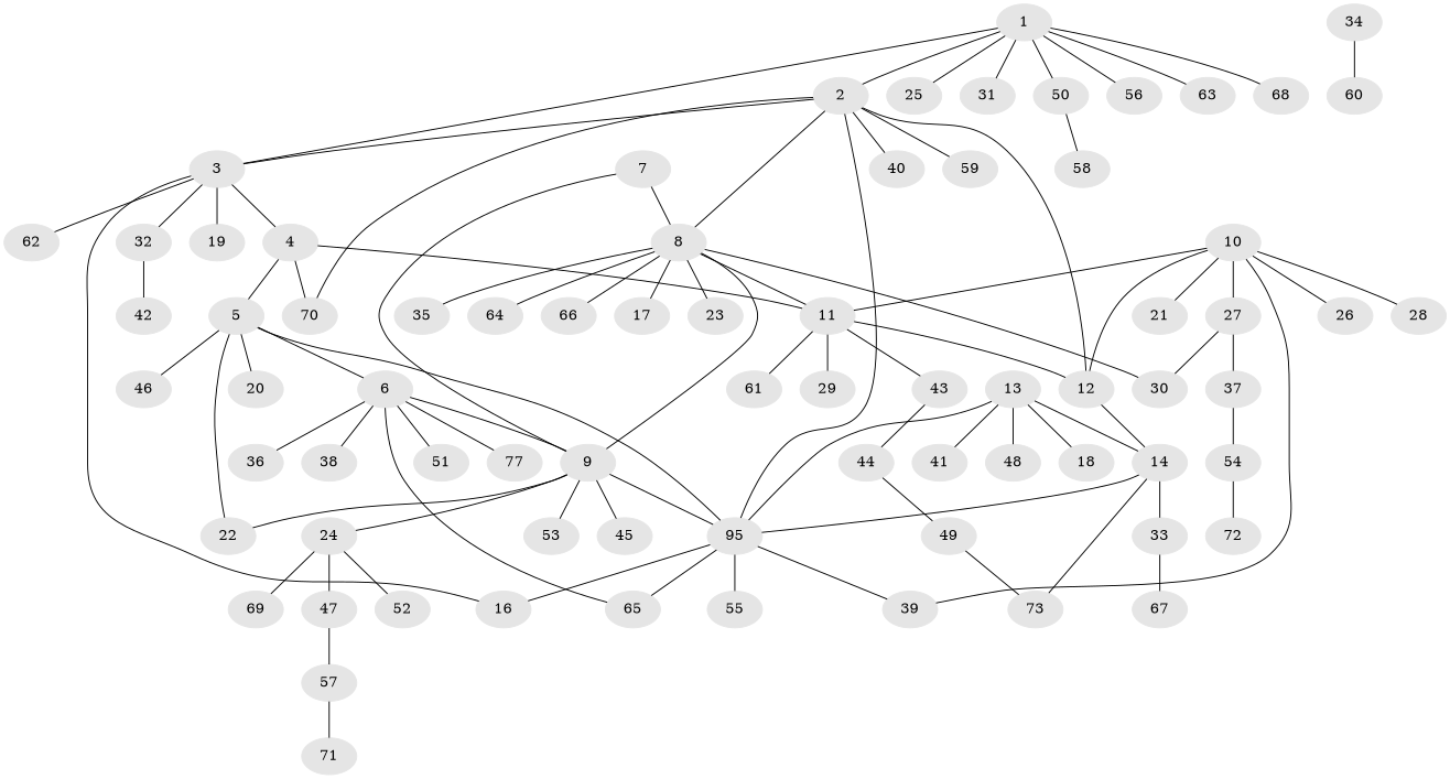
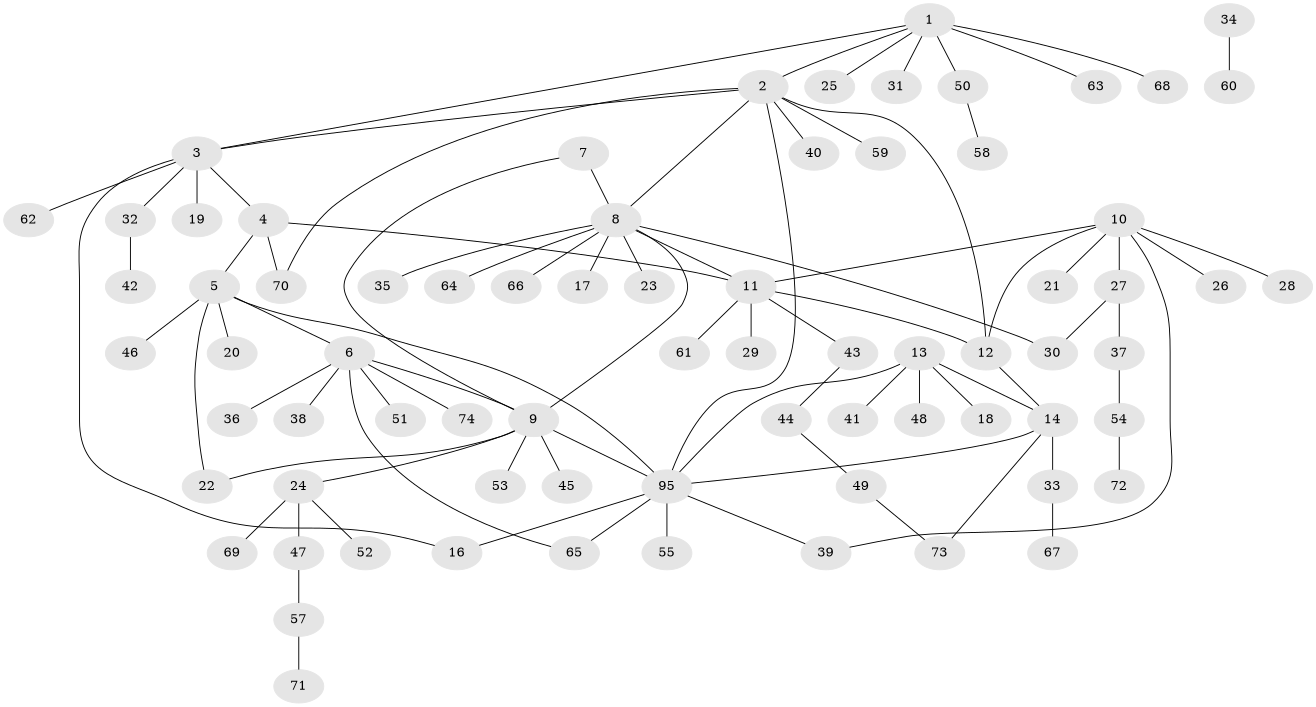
  graph {
    node [color=gray90 style=filled]
    1
    2
    3
    25
    31
    50
-   56
    63
    68
    8
    12
    n12 [label=95]
    40
    59
    70
    4
    16
    19
    32
    62
    58
    11
    9
    17
    23
    30
    35
    64
    66
    14
    65
    39
    55
    34
    60
    5
    42
    6
    20
    22
    46
    36
    38
    51
-   74 [label=77]
+   74
    29
    43
    61
    24
    45
    53
    7
    47
    52
    69
    10
    21
    26
    27
    28
    37
    44
    33
    73
    13
    18
    41
    48
    67
    57
    54
    72
    49
    71
    1 -- 2
    1 -- 3
    1 -- 25
    1 -- 31
    1 -- 50
-   1 -- 56
    1 -- 63
    1 -- 68
    2 -- 3
    2 -- 8
    2 -- 12
    2 -- n12
    2 -- 40
    2 -- 59
    2 -- 70
    3 -- 4
    3 -- 16
    3 -- 19
    3 -- 32
    3 -- 62
    50 -- 58
    8 -- 11
    8 -- 9
    8 -- 17
    8 -- 23
    8 -- 30
    8 -- 35
    8 -- 64
    8 -- 66
    12 -- 14
    n12 -- 16
    n12 -- 65
    n12 -- 39
    n12 -- 55
    4 -- 70
    4 -- 11
    4 -- 5
    32 -- 42
    11 -- 12
    11 -- 29
    11 -- 43
    11 -- 61
    9 -- n12
    9 -- 22
    9 -- 24
    9 -- 45
    9 -- 53
    14 -- n12
    14 -- 33
    14 -- 73
    34 -- 60
    5 -- n12
    5 -- 6
    5 -- 20
    5 -- 22
    5 -- 46
    6 -- 9
    6 -- 65
    6 -- 36
    6 -- 38
    6 -- 51
    6 -- 74
    43 -- 44
    24 -- 47
    24 -- 52
    24 -- 69
    7 -- 8
    7 -- 9
    47 -- 57
    10 -- 12
    10 -- 11
    10 -- 39
    10 -- 21
    10 -- 26
    10 -- 27
    10 -- 28
    27 -- 30
    27 -- 37
    37 -- 54
    44 -- 49
    33 -- 67
    13 -- n12
    13 -- 14
    13 -- 18
    13 -- 41
    13 -- 48
    57 -- 71
    54 -- 72
    49 -- 73
  }
